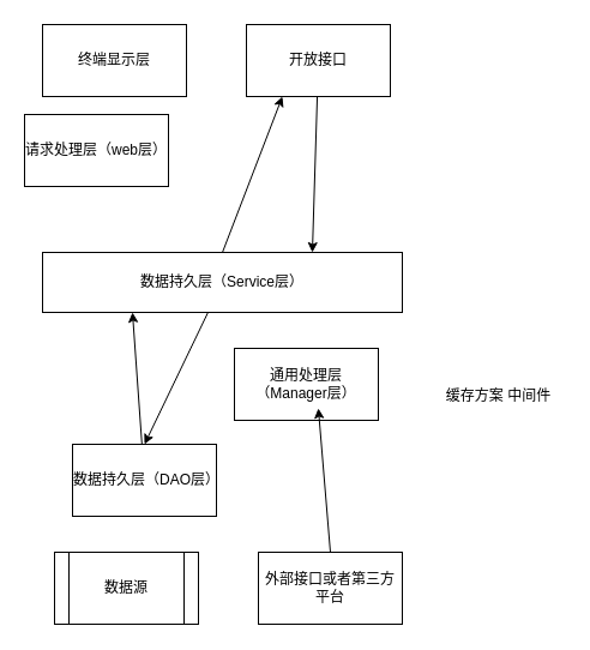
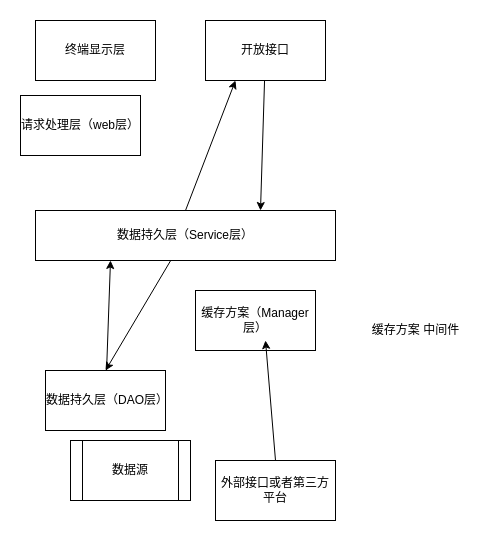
  <mxCell id="0" />
  <mxCell id="1" parent="0" />
  <mxCell id="2" value="终端显示层" style="whiteSpace=wrap;html=1;" vertex="1" parent="1"><mxGeometry x="35" y="20" width="120" height="60" as="geometry" /></mxCell>
  <mxCell id="3" style="edgeStyle=none;html=1;entryX=0.75;entryY=0;entryDx=0;entryDy=0;" edge="1" parent="1" source="4" target="8"><mxGeometry relative="1" as="geometry" /></mxCell>
  <mxCell id="4" value="开放接口" style="whiteSpace=wrap;html=1;" vertex="1" parent="1"><mxGeometry x="205" y="20" width="120" height="60" as="geometry" /></mxCell>
  <mxCell id="5" value="请求处理层（web层）" style="whiteSpace=wrap;html=1;" vertex="1" parent="1"><mxGeometry x="20" y="95" width="120" height="60" as="geometry" /></mxCell>
  <mxCell id="6" style="edgeStyle=none;html=1;exitX=0.5;exitY=0;exitDx=0;exitDy=0;entryX=0.25;entryY=1;entryDx=0;entryDy=0;" edge="1" parent="1" source="8" target="4"><mxGeometry relative="1" as="geometry" /></mxCell>
  <mxCell id="7" style="edgeStyle=none;html=1;entryX=0.5;entryY=0;entryDx=0;entryDy=0;" edge="1" parent="1" source="8" target="13"><mxGeometry relative="1" as="geometry" /></mxCell>
  <mxCell id="8" value="数据持久层（Service层）" style="whiteSpace=wrap;html=1;" vertex="1" parent="1"><mxGeometry x="35" y="210" width="300" height="50" as="geometry" /></mxCell>
- <mxCell id="9" value="通用处理层（Manager层）" style="whiteSpace=wrap;html=1;" vertex="1" parent="1"><mxGeometry x="195" y="290" width="120" height="60" as="geometry" /></mxCell>
+ <mxCell id="9" value="缓存方案（Manager层）" style="whiteSpace=wrap;html=1;" vertex="1" parent="1"><mxGeometry x="195" y="290" width="120" height="60" as="geometry" /></mxCell>
  <mxCell id="10" value="缓存方案 中间件" style="text;html=1;align=center;verticalAlign=middle;resizable=0;points=[];autosize=1;strokeColor=none;fillColor=none;" vertex="1" parent="1"><mxGeometry x="360" y="315" width="110" height="30" as="geometry" /></mxCell>
- <mxCell id="11" value="数据源" style="shape=process;whiteSpace=wrap;html=1;backgroundOutline=1;" vertex="1" parent="1"><mxGeometry x="45" y="460" width="120" height="60" as="geometry" /></mxCell>
+ <mxCell id="11" value="数据源" style="shape=process;whiteSpace=wrap;html=1;backgroundOutline=1;" vertex="1" parent="1"><mxGeometry x="70" y="440" width="120" height="60" as="geometry" /></mxCell>
  <mxCell id="12" style="edgeStyle=none;html=1;entryX=0.25;entryY=1;entryDx=0;entryDy=0;" edge="1" parent="1" source="13" target="8"><mxGeometry relative="1" as="geometry" /></mxCell>
- <mxCell id="13" value="数据持久层（DAO层）" style="whiteSpace=wrap;html=1;" vertex="1" parent="1"><mxGeometry x="60" y="370" width="120" height="60" as="geometry" /></mxCell>
+ <mxCell id="13" value="数据持久层（DAO层）" style="whiteSpace=wrap;html=1;" vertex="1" parent="1"><mxGeometry x="45" y="370" width="120" height="60" as="geometry" /></mxCell>
  <mxCell id="14" style="edgeStyle=none;html=1;exitX=0.5;exitY=0;exitDx=0;exitDy=0;" edge="1" parent="1" source="15"><mxGeometry relative="1" as="geometry"><mxPoint x="265" y="340" as="targetPoint" /></mxGeometry></mxCell>
  <mxCell id="15" value="外部接口或者第三方平台" style="whiteSpace=wrap;html=1;" vertex="1" parent="1"><mxGeometry x="215" y="460" width="120" height="60" as="geometry" /></mxCell>
